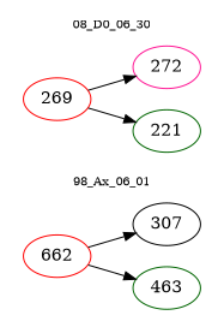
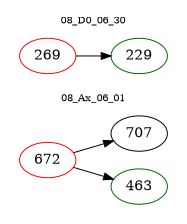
  digraph {
    rankdir=LR
    node [color=red]
    edge [color=black]
-   n1 [label=662]
+   n1 [label=672]
    n2 [color=darkgreen label=463]
-   n3 [color=black label=307]
+   n3 [color=black label=707]
    n4 [label=269]
-   n5 [color=darkgreen label=221]
-   n6 [color=deeppink label=272]
+   n5 [color=darkgreen label=229]
    subgraph cluster_1 {
      color=white
      fontsize=10
-     label="98_Ax_06_01"
+     label="08_Ax_06_01"
      n1
      n2
      n3
    }
    subgraph cluster_2 {
      color=white
      fontsize=10
      label="08_D0_06_30"
      n4
      n5
-     n6
    }
    n1 -> n2
    n1 -> n3
    n4 -> n5
-   n4 -> n6
  }
